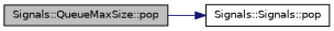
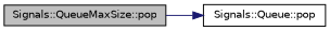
  digraph {
    rankdir=LR
    node [color=black fontname=Helvetica fontsize=10 shape=record style=filled]
    n1 [fillcolor=grey75 fontcolor=black height=0.2 label="Signals::QueueMaxSize::pop" width=0.4]
-   n2 [fillcolor=white height=0.2 label="Signals::Signals::pop" width=0.4]
+   n2 [fillcolor=white height=0.2 label="Signals::Queue::pop" width=0.4]
    n1 -> n2 [color=midnightblue fontname=Helvetica fontsize=10 labelfontname=Helvetica labelfontsize=10 style=solid]
  }
